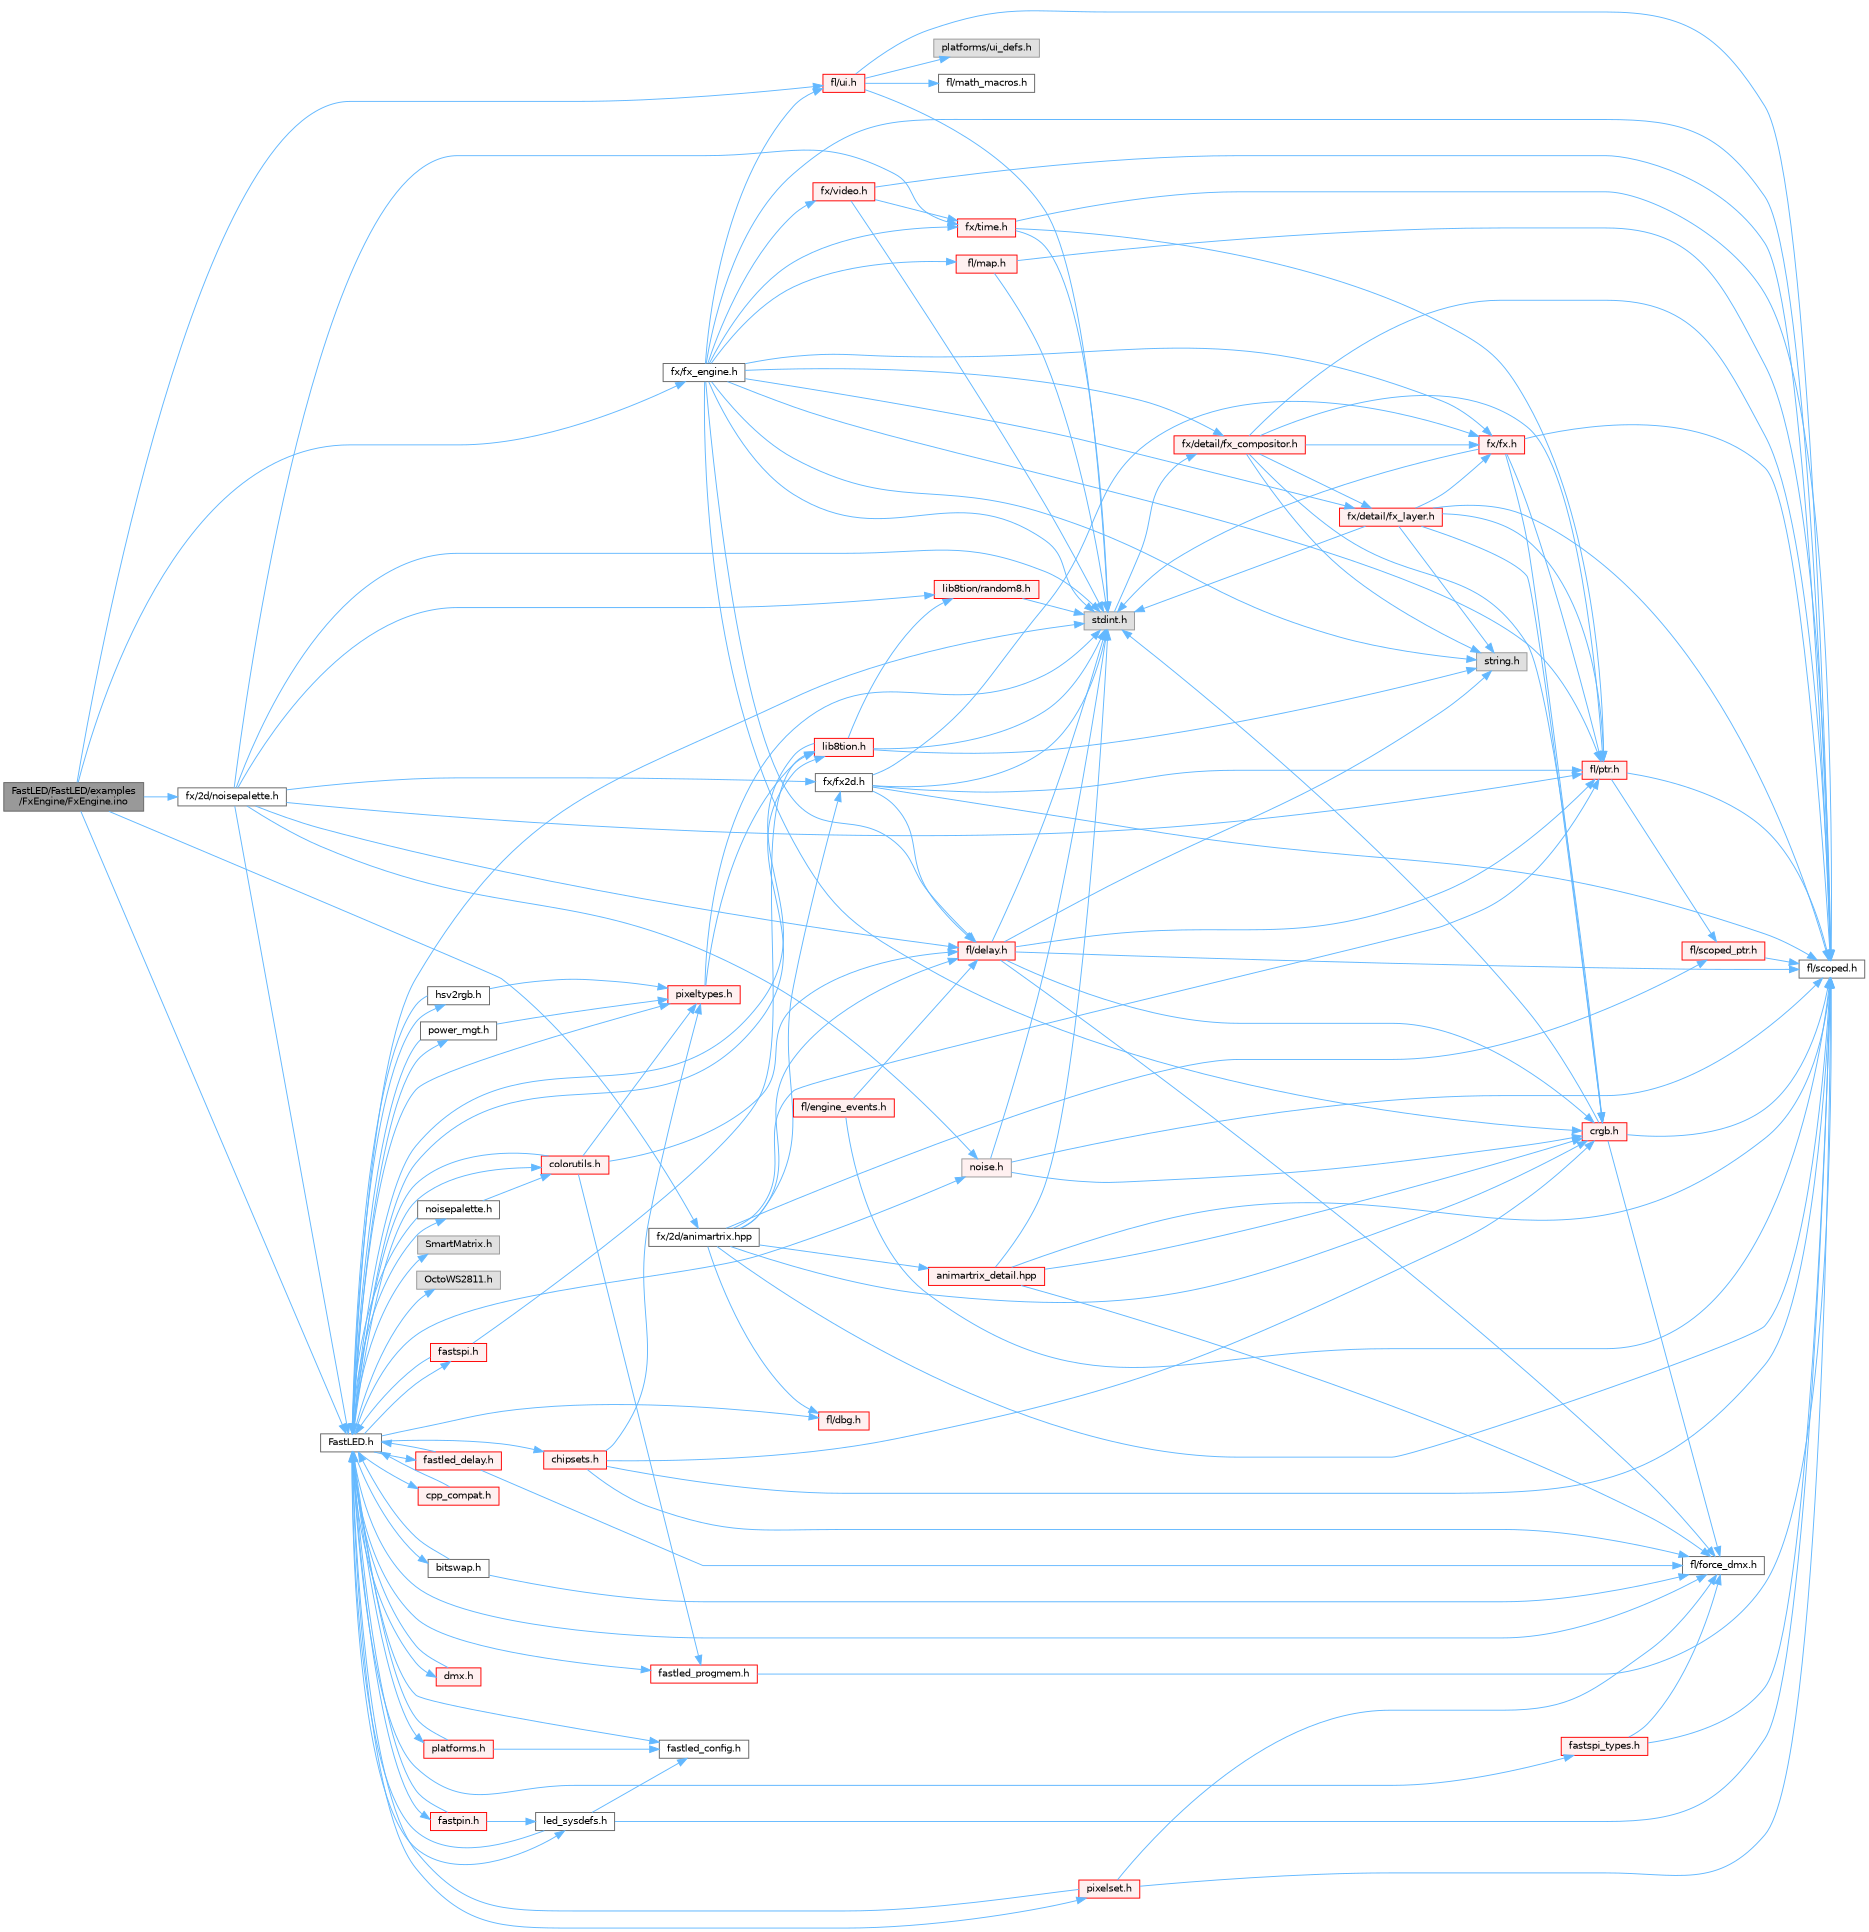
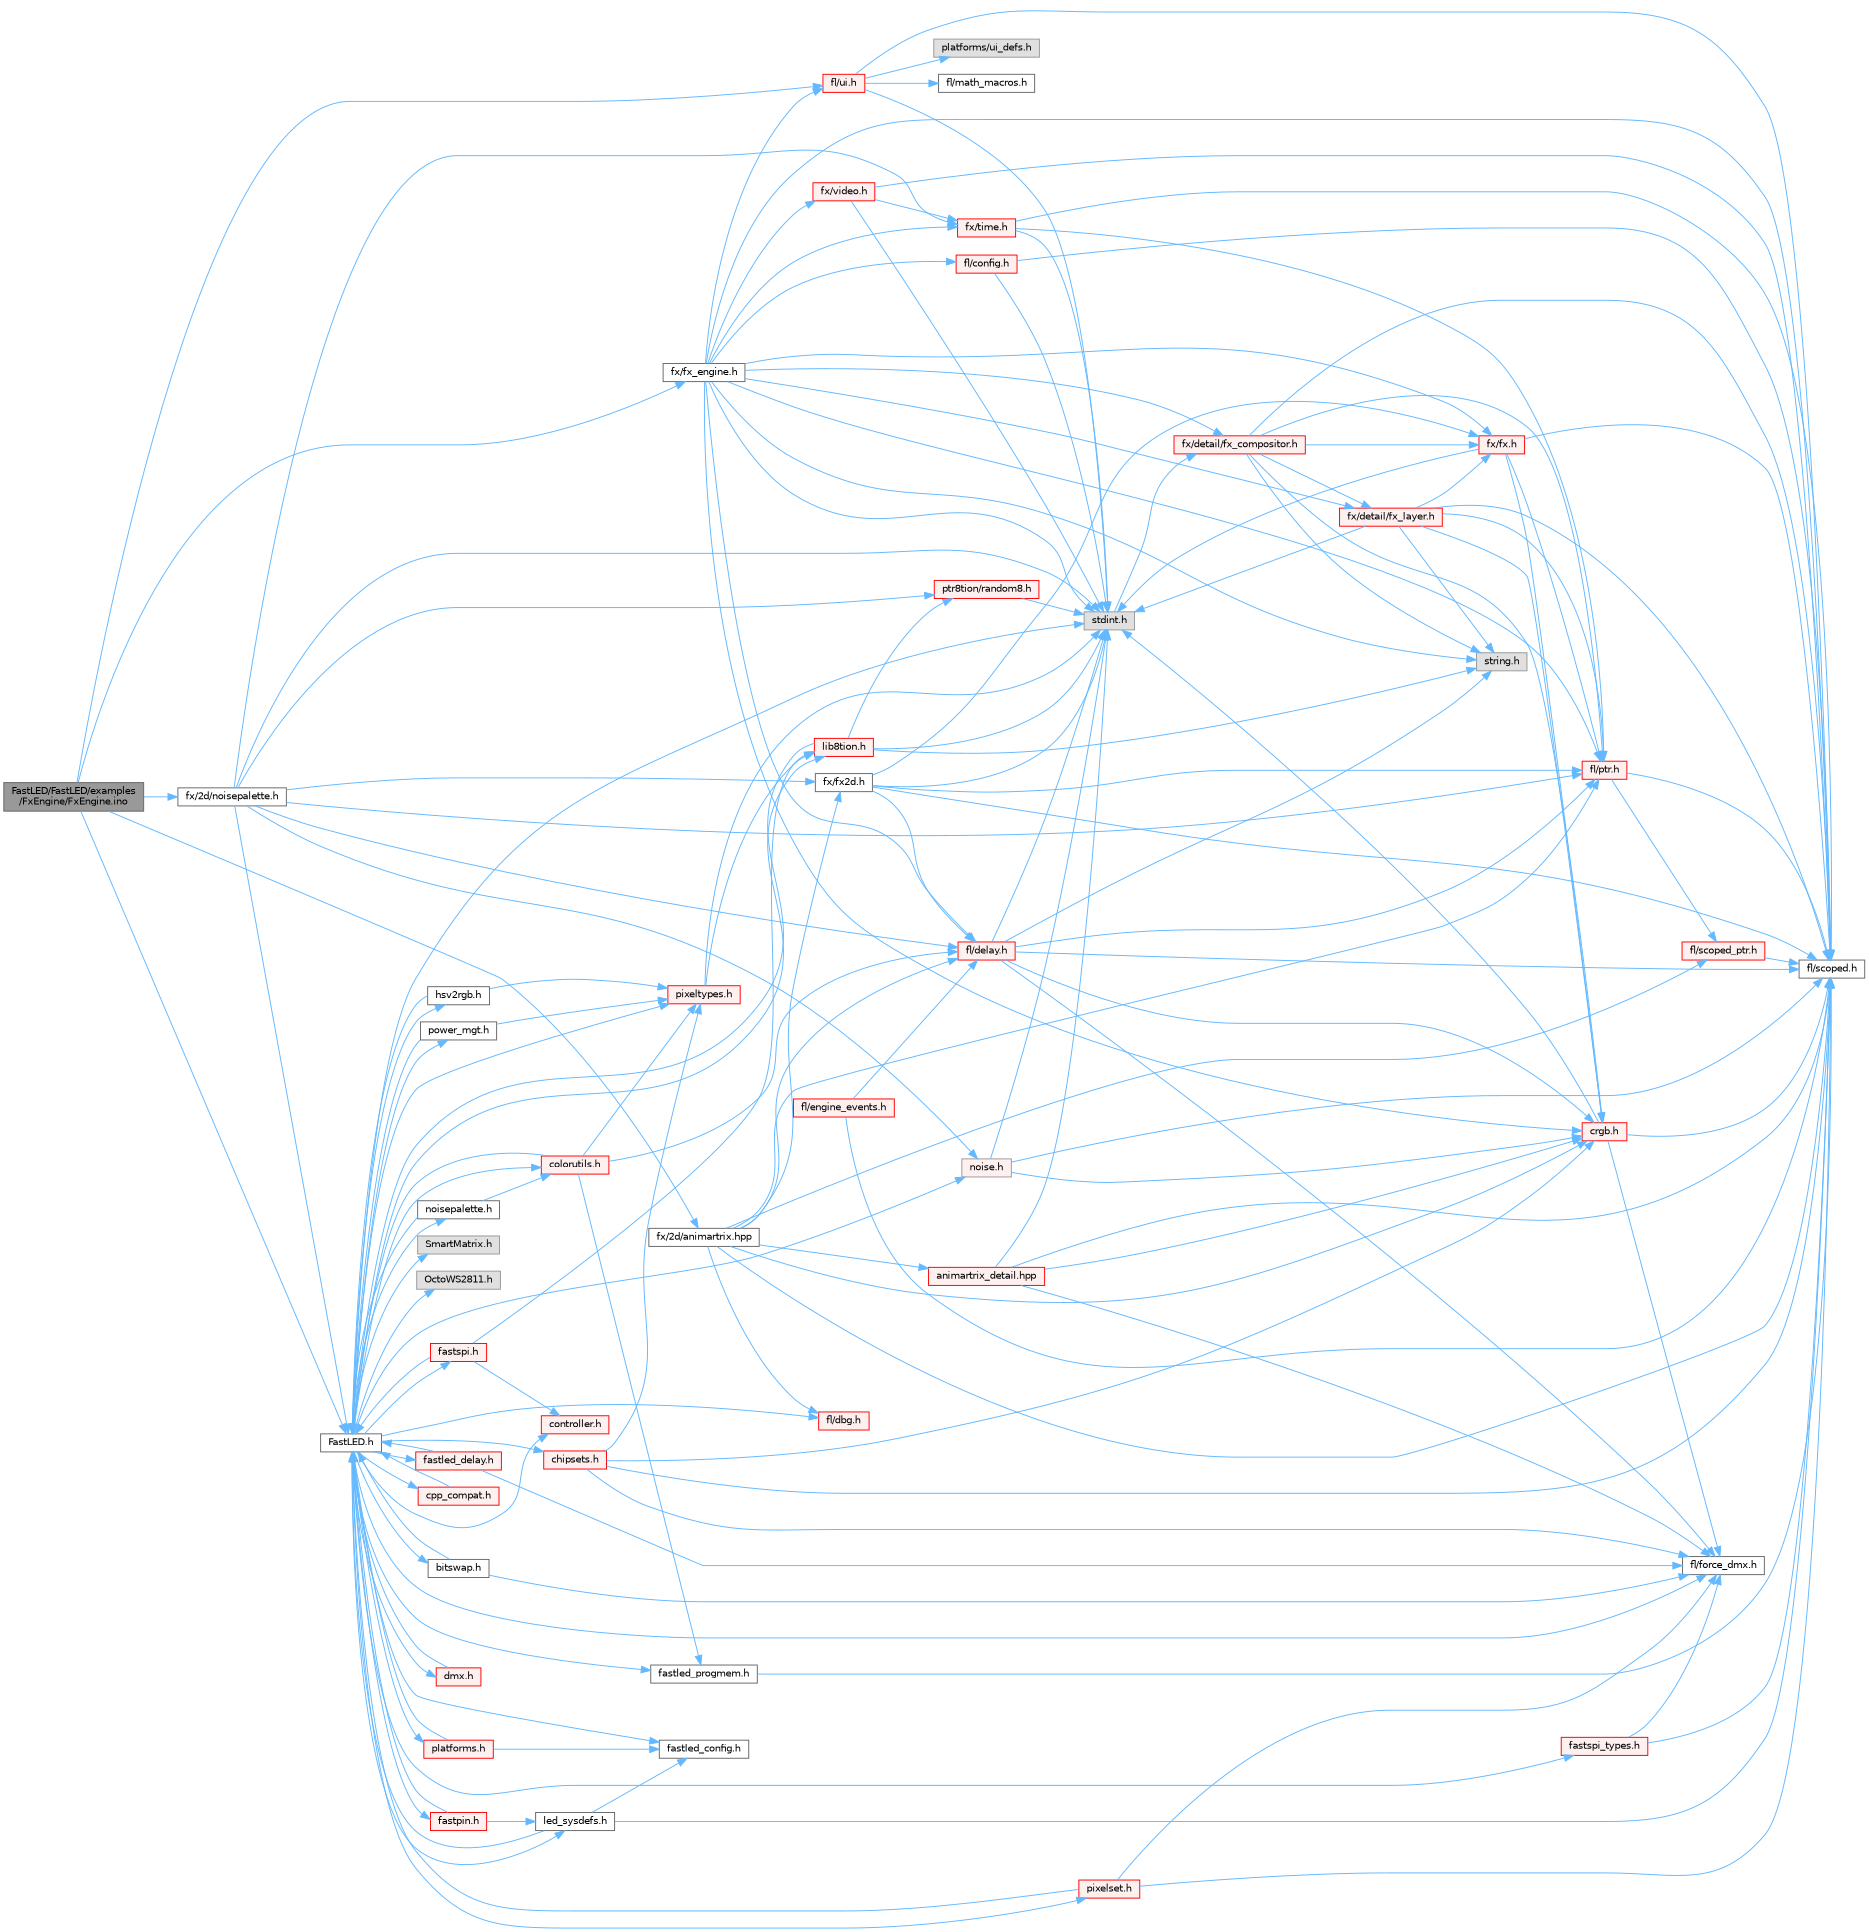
  digraph {
    rankdir=LR
    node [color=red fillcolor="#FFF0F0" fontname=Helvetica fontsize=10 shape=box style=filled]
    edge [color=steelblue1 fontname=Helvetica fontsize=10 labelfontname=Helvetica labelfontsize=10 style=solid]
    n1 [color=gray40 fillcolor=grey60 fontcolor=black height=0.2 label="FastLED/FastLED/examples\l/FxEngine/FxEngine.ino" width=0.4]
    n2 [color=grey40 fillcolor=white height=0.2 label="FastLED.h" width=0.4]
    n3 [color=grey40 fillcolor=white height=0.2 label="fx/2d/noisepalette.h" width=0.4]
    n4 [color=grey40 fillcolor=white height=0.2 label="fx/2d/animartrix.hpp" width=0.4]
    n5 [color=grey40 fillcolor=white height=0.2 label="fx/fx_engine.h" width=0.4]
    n6 [height=0.2 label="fl/ui.h" width=0.4]
    n7 [color=grey60 fillcolor="#E0E0E0" height=0.2 label="stdint.h" width=0.4]
    n8 [color=grey60 fillcolor="#E0E0E0" height=0.2 label="SmartMatrix.h" width=0.4]
    n9 [color=grey60 fillcolor="#E0E0E0" height=0.2 label="OctoWS2811.h" width=0.4]
    n10 [color=grey40 fillcolor=white height=0.2 label="fl/force_dmx.h" width=0.4]
    n11 [height=0.2 label="cpp_compat.h" width=0.4]
    n12 [color=grey40 fillcolor=white height=0.2 label="fastled_config.h" width=0.4]
    n13 [color=grey40 fillcolor=white height=0.2 label="led_sysdefs.h" width=0.4]
    n14 [height=0.2 label="fastled_delay.h" width=0.4]
    n15 [color=grey40 fillcolor=white height=0.2 label="bitswap.h" width=0.4]
+   n16 [height=0.2 label="controller.h" width=0.4]
    n17 [height=0.2 label="fastpin.h" width=0.4]
    n18 [height=0.2 label="fastspi_types.h" width=0.4]
    n19 [height=0.2 label="dmx.h" width=0.4]
    n20 [height=0.2 label="platforms.h" width=0.4]
-   n21 [fillcolor=white height=0.2 label="fastled_progmem.h" width=0.4]
+   n21 [color=grey40 fillcolor=white height=0.2 label="fastled_progmem.h" width=0.4]
    n22 [height=0.2 label="lib8tion.h" width=0.4]
    n23 [height=0.2 label="pixeltypes.h" width=0.4]
    n24 [color=grey40 fillcolor=white height=0.2 label="hsv2rgb.h" width=0.4]
    n25 [height=0.2 label="colorutils.h" width=0.4]
    n26 [height=0.2 label="pixelset.h" width=0.4]
    n27 [color=grey40 fillcolor=white height=0.2 label="noisepalette.h" width=0.4]
    n28 [color=grey60 height=0.2 label="noise.h" width=0.4]
    n29 [color=grey40 fillcolor=white height=0.2 label="power_mgt.h" width=0.4]
    n30 [height=0.2 label="fastspi.h" width=0.4]
    n31 [height=0.2 label="chipsets.h" width=0.4]
    n32 [height=0.2 label="fl/dbg.h" width=0.4]
-   n33 [height=0.2 label="lib8tion/random8.h" width=0.4]
+   n33 [height=0.2 label="ptr8tion/random8.h" width=0.4]
    n34 [height=0.2 label="fl/delay.h" width=0.4]
    n35 [height=0.2 label="fl/ptr.h" width=0.4]
    n36 [color=grey40 fillcolor=white height=0.2 label="fx/fx2d.h" width=0.4]
    n37 [height=0.2 label="fx/time.h" width=0.4]
    n38 [color=grey40 fillcolor=white height=0.2 label="fl/scoped.h" width=0.4]
    n39 [height=0.2 label="crgb.h" width=0.4]
    n40 [height=0.2 label="fl/scoped_ptr.h" width=0.4]
    n41 [height=0.2 label="animartrix_detail.hpp" width=0.4]
    n42 [color=grey60 fillcolor="#E0E0E0" height=0.2 label="string.h" width=0.4]
    n43 [height=0.2 label="fx/fx.h" width=0.4]
-   n44 [height=0.2 label="fl/map.h" width=0.4]
+   n44 [height=0.2 label="fl/config.h" width=0.4]
    n45 [height=0.2 label="fx/detail/fx_compositor.h" width=0.4]
    n46 [height=0.2 label="fx/detail/fx_layer.h" width=0.4]
    n47 [height=0.2 label="fx/video.h" width=0.4]
    n48 [color=grey60 fillcolor="#E0E0E0" height=0.2 label="platforms/ui_defs.h" width=0.4]
    n49 [color=grey40 fillcolor=white height=0.2 label="fl/math_macros.h" width=0.4]
    n50 [height=0.2 label="fl/engine_events.h" width=0.4]
    n1 -> n2
    n1 -> n3
    n1 -> n4
    n1 -> n5
    n1 -> n6
    n2 -> n7
    n2 -> n8
    n2 -> n9
    n2 -> n10
    n2 -> n11
    n2 -> n12
    n2 -> n13
    n2 -> n14
    n2 -> n15
+   n2 -> n16
    n2 -> n17
    n2 -> n18
    n2 -> n19
    n2 -> n20
    n2 -> n21
    n2 -> n22
    n2 -> n23
    n2 -> n24
    n2 -> n25
    n2 -> n26
    n2 -> n27
    n2 -> n28
    n2 -> n29
    n2 -> n30
    n2 -> n31
    n2 -> n32
    n3 -> n2
    n3 -> n7
    n3 -> n28
    n3 -> n33
    n3 -> n34
    n3 -> n35
    n3 -> n36
    n3 -> n37
    n4 -> n32
    n4 -> n34
    n4 -> n35
    n4 -> n36
    n4 -> n38
    n4 -> n39
    n4 -> n40
    n4 -> n41
    n5 -> n6
    n5 -> n7
    n5 -> n34
    n5 -> n35
    n5 -> n37
    n5 -> n38
    n5 -> n39
    n5 -> n42
    n5 -> n43
    n5 -> n44
    n5 -> n45
    n5 -> n46
    n5 -> n47
    n6 -> n7
    n6 -> n38
    n6 -> n48
    n6 -> n49
    n7 -> n45
    n11 -> n2
    n13 -> n2
    n13 -> n12
    n13 -> n38
    n14 -> n2
    n14 -> n10
    n15 -> n2
    n15 -> n10
    n17 -> n2
    n17 -> n13
    n18 -> n10
    n18 -> n38
    n19 -> n2
    n20 -> n2
    n20 -> n12
    n21 -> n38
    n22 -> n2
    n22 -> n7
    n22 -> n33
    n22 -> n42
    n23 -> n7
    n23 -> n22
    n24 -> n2
    n24 -> n23
    n25 -> n2
    n25 -> n21
    n25 -> n23
    n25 -> n34
    n26 -> n2
    n26 -> n10
    n26 -> n38
    n27 -> n2
    n27 -> n25
    n28 -> n7
    n28 -> n38
    n28 -> n39
    n29 -> n2
    n29 -> n23
    n30 -> n2
+   n30 -> n16
    n30 -> n22
    n31 -> n10
    n31 -> n23
    n31 -> n38
    n31 -> n39
    n33 -> n7
    n34 -> n7
    n34 -> n10
    n34 -> n35
    n34 -> n38
    n34 -> n39
    n34 -> n42
    n35 -> n38
    n35 -> n40
    n36 -> n7
    n36 -> n34
    n36 -> n35
    n36 -> n38
    n36 -> n43
    n37 -> n7
    n37 -> n35
    n37 -> n38
    n39 -> n7
    n39 -> n10
    n39 -> n38
    n40 -> n38
    n41 -> n7
    n41 -> n10
    n41 -> n38
    n41 -> n39
    n43 -> n7
    n43 -> n35
    n43 -> n38
    n43 -> n39
    n44 -> n7
    n44 -> n38
    n45 -> n35
    n45 -> n38
    n45 -> n39
    n45 -> n42
    n45 -> n43
    n45 -> n46
    n46 -> n7
    n46 -> n35
    n46 -> n38
    n46 -> n39
    n46 -> n42
    n46 -> n43
    n47 -> n7
    n47 -> n37
    n47 -> n38
    n50 -> n34
    n50 -> n38
  }
